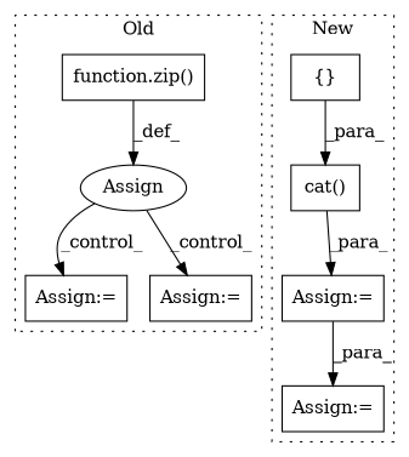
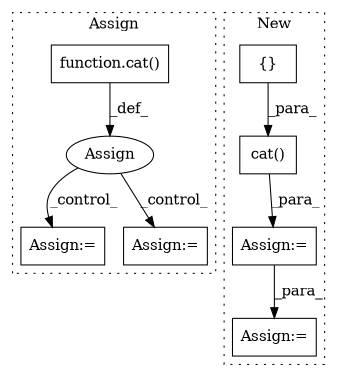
  digraph {
    node [a=68 l=3 shape=box]
-   n1 [a=75 l="4,1" label="function.zip()" s="6472,6507"]
+   n1 [a=75 l="4,1" label="function.cat()" s="6472,6507"]
    n2 [label="Assign:=" s=6627]
    n3 [label="Assign:=" s=6524]
    n4 [a=87 l=1 label=Assign s=6437 shape=ellipse]
    n5 [a=75 l="10,8" label="cat()" s="1328,1365"]
    n6 [label="Assign:=" s=1325]
    n7 [a=59 l="1,0" label="{}" s="864,878"]
    n8 [label="Assign:=" s=1581]
    subgraph cluster_1 {
-     label=Old
+     label=Assign
      style=dotted
      n1
      n2
      n3
      n4
    }
    subgraph cluster_2 {
      label=New
      style=dotted
      n5
      n6
      n7
      n8
    }
    n1 -> n4 [label=_def_]
    n4 -> n2 [label=_control_]
    n4 -> n3 [label=_control_]
    n5 -> n6 [label=_para_]
    n6 -> n8 [label=_para_]
    n7 -> n5 [label=_para_]
  }
